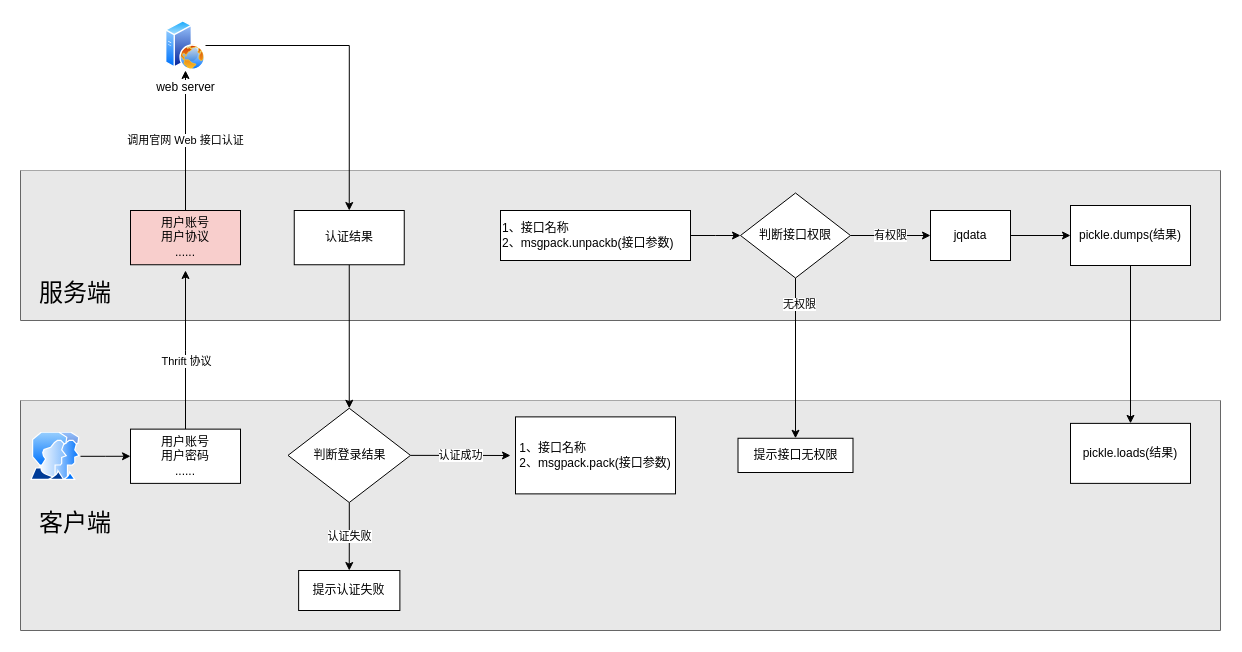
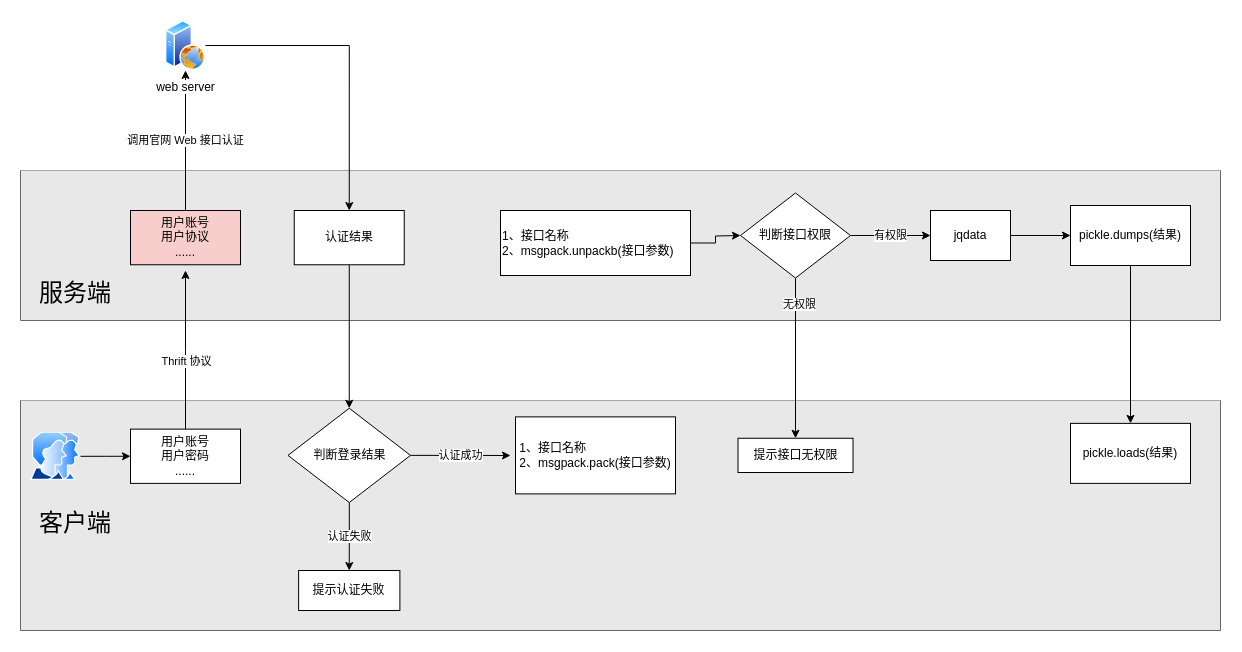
  <mxCell id="0" />
  <mxCell id="1" parent="0" />
  <mxCell id="2" value="" style="swimlane;startSize=0;fillColor=#E6E6E6;strokeColor=#666666;gradientColor=none;swimlaneFillColor=#E8E8E8;" vertex="1" parent="1"><mxGeometry x="20" y="400" width="1200" height="230" as="geometry" /></mxCell>
  <mxCell id="3" value="&lt;font style=&quot;font-size: 24px;&quot;&gt;客户端&lt;/font&gt;" style="text;html=1;strokeColor=none;fillColor=none;align=center;verticalAlign=middle;whiteSpace=wrap;rounded=0;" vertex="1" parent="2"><mxGeometry x="10" y="107.5" width="90" height="30" as="geometry" /></mxCell>
  <mxCell id="4" value="" style="swimlane;startSize=0;fillColor=#E6E6E6;strokeColor=#666666;gradientColor=none;swimlaneFillColor=#E8E8E8;" vertex="1" parent="1"><mxGeometry x="20" y="170" width="1200" height="150" as="geometry" /></mxCell>
  <mxCell id="5" value="&lt;font style=&quot;font-size: 24px;&quot;&gt;服务端&lt;/font&gt;" style="text;html=1;strokeColor=none;fillColor=none;align=center;verticalAlign=middle;whiteSpace=wrap;rounded=0;" vertex="1" parent="4"><mxGeometry x="10" y="107.5" width="90" height="30" as="geometry" /></mxCell>
  <mxCell id="6" style="edgeStyle=orthogonalEdgeStyle;rounded=0;orthogonalLoop=1;jettySize=auto;html=1;entryX=0;entryY=0.5;entryDx=0;entryDy=0;" edge="1" parent="1" source="7" target="10"><mxGeometry relative="1" as="geometry"><mxPoint x="70" y="455.75" as="targetPoint" /></mxGeometry></mxCell>
  <mxCell id="7" value="" style="aspect=fixed;perimeter=ellipsePerimeter;html=1;align=center;shadow=0;dashed=0;spacingTop=3;image;image=img/lib/active_directory/user_accounts.svg;" vertex="1" parent="1"><mxGeometry x="30" y="431.51" width="50" height="48.5" as="geometry" /></mxCell>
  <mxCell id="8" style="edgeStyle=orthogonalEdgeStyle;rounded=0;orthogonalLoop=1;jettySize=auto;html=1;exitX=0.5;exitY=0;exitDx=0;exitDy=0;" edge="1" parent="1" source="10"><mxGeometry relative="1" as="geometry"><mxPoint x="185" y="270" as="targetPoint" /></mxGeometry></mxCell>
  <mxCell id="9" value="Thrift 协议" style="edgeLabel;html=1;align=center;verticalAlign=middle;resizable=0;points=[];" vertex="1" connectable="0" parent="8"><mxGeometry x="0.211" y="2" relative="1" as="geometry"><mxPoint x="2" y="27" as="offset" /></mxGeometry></mxCell>
  <mxCell id="10" value="用户账号&lt;br&gt;用户密码&lt;br&gt;......" style="rounded=0;whiteSpace=wrap;html=1;" vertex="1" parent="1"><mxGeometry x="130" y="428.63" width="110" height="54.25" as="geometry" /></mxCell>
  <mxCell id="11" value="调用官网 Web 接口认证" style="edgeStyle=orthogonalEdgeStyle;rounded=0;orthogonalLoop=1;jettySize=auto;html=1;" edge="1" parent="1" source="12" target="14"><mxGeometry relative="1" as="geometry"><mxPoint x="185" y="140" as="targetPoint" /></mxGeometry></mxCell>
  <mxCell id="12" value="用户账号&lt;br&gt;用户协议&lt;br&gt;......" style="rounded=0;whiteSpace=wrap;html=1;fillColor=#f8cecc;" vertex="1" parent="1"><mxGeometry x="130" y="210" width="110" height="54.25" as="geometry" /></mxCell>
  <mxCell id="13" style="edgeStyle=orthogonalEdgeStyle;rounded=0;orthogonalLoop=1;jettySize=auto;html=1;exitX=1;exitY=0.5;exitDx=0;exitDy=0;entryX=0.5;entryY=0;entryDx=0;entryDy=0;" edge="1" parent="1" source="14" target="16"><mxGeometry relative="1" as="geometry" /></mxCell>
  <mxCell id="14" value="web server" style="aspect=fixed;perimeter=ellipsePerimeter;html=1;align=center;shadow=0;dashed=0;spacingTop=3;image;image=img/lib/active_directory/web_server.svg;" vertex="1" parent="1"><mxGeometry x="165" y="20" width="40" height="50" as="geometry" /></mxCell>
  <mxCell id="15" style="edgeStyle=orthogonalEdgeStyle;rounded=0;orthogonalLoop=1;jettySize=auto;html=1;exitX=0.5;exitY=1;exitDx=0;exitDy=0;entryX=0.5;entryY=0;entryDx=0;entryDy=0;" edge="1" parent="1" source="16" target="19"><mxGeometry relative="1" as="geometry" /></mxCell>
  <mxCell id="16" value="认证结果" style="rounded=0;whiteSpace=wrap;html=1;" vertex="1" parent="1"><mxGeometry x="293.75" y="210" width="110" height="54.25" as="geometry" /></mxCell>
  <mxCell id="17" value="认证成功" style="edgeStyle=orthogonalEdgeStyle;rounded=0;orthogonalLoop=1;jettySize=auto;html=1;exitX=1;exitY=0.5;exitDx=0;exitDy=0;" edge="1" parent="1" source="19"><mxGeometry relative="1" as="geometry"><mxPoint x="510" y="455" as="targetPoint" /></mxGeometry></mxCell>
  <mxCell id="18" value="认证失败" style="edgeStyle=orthogonalEdgeStyle;rounded=0;orthogonalLoop=1;jettySize=auto;html=1;entryX=0.5;entryY=0;entryDx=0;entryDy=0;" edge="1" parent="1" source="19" target="21"><mxGeometry relative="1" as="geometry"><mxPoint x="348.75" y="550" as="targetPoint" /></mxGeometry></mxCell>
  <mxCell id="19" value="判断登录结果" style="rhombus;whiteSpace=wrap;html=1;" vertex="1" parent="1"><mxGeometry x="287.5" y="407.75" width="122.5" height="94.25" as="geometry" /></mxCell>
  <mxCell id="20" value="&lt;div style=&quot;text-align: left;&quot;&gt;&lt;span style=&quot;background-color: initial;&quot;&gt;1、接口名称&lt;/span&gt;&lt;/div&gt;&lt;div style=&quot;text-align: left;&quot;&gt;&lt;span style=&quot;background-color: initial;&quot;&gt;2、msgpack.pack(接口参数)&lt;/span&gt;&lt;/div&gt;" style="rounded=0;whiteSpace=wrap;html=1;" vertex="1" parent="1"><mxGeometry x="515" y="416.38" width="160" height="77" as="geometry" /></mxCell>
  <mxCell id="21" value="提示认证失败" style="rounded=0;whiteSpace=wrap;html=1;" vertex="1" parent="1"><mxGeometry x="298.13" y="570" width="101.25" height="40" as="geometry" /></mxCell>
  <mxCell id="22" style="edgeStyle=orthogonalEdgeStyle;rounded=0;orthogonalLoop=1;jettySize=auto;html=1;" edge="1" parent="1" source="23"><mxGeometry relative="1" as="geometry"><mxPoint x="740" y="235" as="targetPoint" /></mxGeometry></mxCell>
- <mxCell id="23" value="1、接口名称&lt;br&gt;2、msgpack.unpackb(接口参数)" style="rounded=0;whiteSpace=wrap;html=1;align=left;" vertex="1" parent="1"><mxGeometry x="500" y="210" width="190" height="50" as="geometry" /></mxCell>
+ <mxCell id="23" value="1、接口名称&lt;br&gt;2、msgpack.unpackb(接口参数)" style="rounded=0;whiteSpace=wrap;html=1;align=left;" vertex="1" parent="1"><mxGeometry x="500" y="210" width="190" height="65" as="geometry" /></mxCell>
  <mxCell id="24" style="edgeStyle=orthogonalEdgeStyle;rounded=0;orthogonalLoop=1;jettySize=auto;html=1;exitX=1;exitY=0.5;exitDx=0;exitDy=0;entryX=0;entryY=0.5;entryDx=0;entryDy=0;" edge="1" parent="1" source="25" target="27"><mxGeometry relative="1" as="geometry" /></mxCell>
  <mxCell id="25" value="jqdata" style="rounded=0;whiteSpace=wrap;html=1;" vertex="1" parent="1"><mxGeometry x="930" y="210" width="80" height="50" as="geometry" /></mxCell>
  <mxCell id="26" style="edgeStyle=orthogonalEdgeStyle;rounded=0;orthogonalLoop=1;jettySize=auto;html=1;exitX=0.5;exitY=1;exitDx=0;exitDy=0;" edge="1" parent="1" source="27" target="28"><mxGeometry relative="1" as="geometry" /></mxCell>
  <mxCell id="27" value="pickle.dumps(结果)" style="rounded=0;whiteSpace=wrap;html=1;" vertex="1" parent="1"><mxGeometry x="1070" y="205" width="120" height="60" as="geometry" /></mxCell>
  <mxCell id="28" value="pickle.loads(结果)" style="rounded=0;whiteSpace=wrap;html=1;" vertex="1" parent="1"><mxGeometry x="1070" y="422.88" width="120" height="60" as="geometry" /></mxCell>
  <mxCell id="29" value="有权限" style="edgeStyle=orthogonalEdgeStyle;rounded=0;orthogonalLoop=1;jettySize=auto;html=1;entryX=0;entryY=0.5;entryDx=0;entryDy=0;" edge="1" parent="1" source="32" target="25"><mxGeometry relative="1" as="geometry" /></mxCell>
  <mxCell id="30" style="edgeStyle=orthogonalEdgeStyle;rounded=0;orthogonalLoop=1;jettySize=auto;html=1;entryX=0.5;entryY=0;entryDx=0;entryDy=0;" edge="1" parent="1" source="32" target="33"><mxGeometry relative="1" as="geometry" /></mxCell>
  <mxCell id="31" value="无权限" style="edgeLabel;html=1;align=center;verticalAlign=middle;resizable=0;points=[];" vertex="1" connectable="0" parent="30"><mxGeometry x="-0.682" y="3" relative="1" as="geometry"><mxPoint y="1" as="offset" /></mxGeometry></mxCell>
  <mxCell id="32" value="判断接口权限" style="rhombus;whiteSpace=wrap;html=1;" vertex="1" parent="1"><mxGeometry x="740" y="192.5" width="110" height="85" as="geometry" /></mxCell>
  <mxCell id="33" value="提示接口无权限" style="rounded=0;whiteSpace=wrap;html=1;" vertex="1" parent="1"><mxGeometry x="737.5" y="437.76" width="115" height="34.24" as="geometry" /></mxCell>
